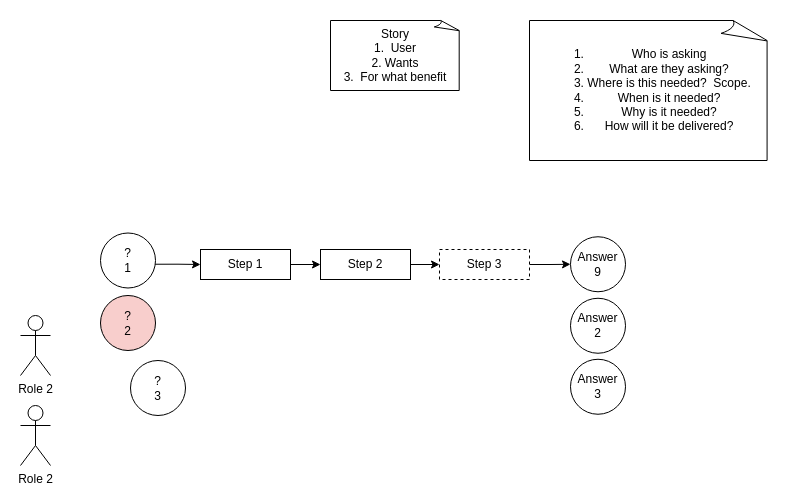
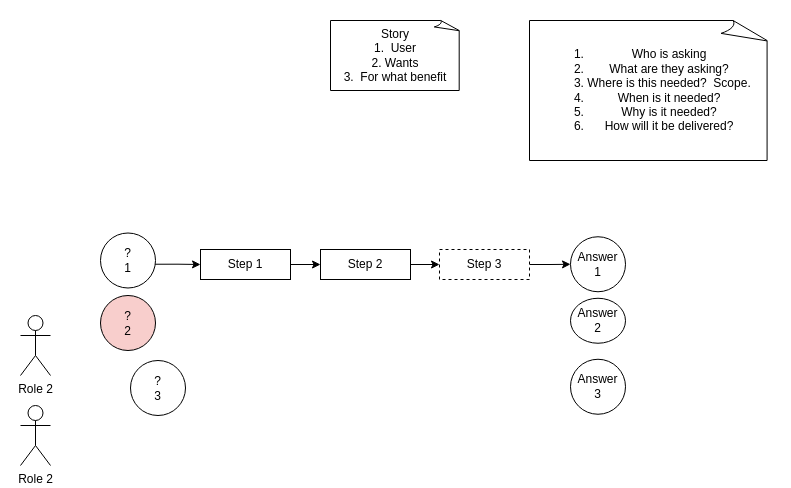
  <mxCell id="0" />
  <mxCell id="1" parent="0" />
  <mxCell id="2" style="edgeStyle=orthogonalEdgeStyle;rounded=0;orthogonalLoop=1;jettySize=auto;html=1;entryX=0;entryY=0.5;entryDx=0;entryDy=0;exitX=0.925;exitY=0.568;exitDx=0;exitDy=0;exitPerimeter=0;" parent="1" source="9" target="4" edge="1"><mxGeometry relative="1" as="geometry"><mxPoint x="160" y="260" as="sourcePoint" /></mxGeometry></mxCell>
  <mxCell id="3" style="edgeStyle=orthogonalEdgeStyle;rounded=0;orthogonalLoop=1;jettySize=auto;html=1;entryX=0;entryY=0.5;entryDx=0;entryDy=0;" parent="1" source="4" target="8" edge="1"><mxGeometry relative="1" as="geometry" /></mxCell>
  <mxCell id="4" value="Step 1" style="rounded=0;whiteSpace=wrap;html=1;" parent="1" vertex="1"><mxGeometry x="200" y="249" width="90" height="30" as="geometry" /></mxCell>
  <mxCell id="5" style="edgeStyle=orthogonalEdgeStyle;rounded=0;orthogonalLoop=1;jettySize=auto;html=1;" parent="1" source="6" target="14" edge="1"><mxGeometry relative="1" as="geometry"><mxPoint x="560" y="260" as="targetPoint" /></mxGeometry></mxCell>
  <mxCell id="6" value="Step 3" style="rounded=0;whiteSpace=wrap;html=1;dashed=1;" parent="1" vertex="1"><mxGeometry x="439" y="249" width="90" height="30" as="geometry" /></mxCell>
  <mxCell id="7" style="edgeStyle=orthogonalEdgeStyle;rounded=0;orthogonalLoop=1;jettySize=auto;html=1;" parent="1" source="8" target="6" edge="1"><mxGeometry relative="1" as="geometry" /></mxCell>
  <mxCell id="8" value="Step 2" style="rounded=0;whiteSpace=wrap;html=1;" parent="1" vertex="1"><mxGeometry x="320" y="249" width="90" height="30" as="geometry" /></mxCell>
  <mxCell id="9" value="?&lt;br&gt;1" style="ellipse;whiteSpace=wrap;html=1;aspect=fixed;" parent="1" vertex="1"><mxGeometry x="100" y="232.5" width="55" height="55" as="geometry" /></mxCell>
  <mxCell id="10" value="Role 2" style="shape=umlActor;verticalLabelPosition=bottom;verticalAlign=top;html=1;outlineConnect=0;" parent="1" vertex="1"><mxGeometry x="20" y="315" width="30" height="60" as="geometry" /></mxCell>
  <mxCell id="11" value="Role 2" style="shape=umlActor;verticalLabelPosition=bottom;verticalAlign=top;html=1;outlineConnect=0;" parent="1" vertex="1"><mxGeometry x="20" y="405" width="30" height="60" as="geometry" /></mxCell>
  <mxCell id="12" value="?&lt;br&gt;2" style="ellipse;whiteSpace=wrap;html=1;aspect=fixed;fillColor=#f8cecc;" parent="1" vertex="1"><mxGeometry x="100" y="295" width="55" height="55" as="geometry" /></mxCell>
  <mxCell id="13" value="?&lt;br&gt;3" style="ellipse;whiteSpace=wrap;html=1;aspect=fixed;" parent="1" vertex="1"><mxGeometry x="130" y="360" width="55" height="55" as="geometry" /></mxCell>
- <mxCell id="14" value="Answer&lt;br&gt;9" style="ellipse;whiteSpace=wrap;html=1;aspect=fixed;" parent="1" vertex="1"><mxGeometry x="570" y="236.25" width="55" height="55" as="geometry" /></mxCell>
- <mxCell id="15" value="Answer&lt;br&gt;2" style="ellipse;whiteSpace=wrap;html=1;aspect=fixed;" parent="1" vertex="1"><mxGeometry x="570" y="297.75" width="55" height="55" as="geometry" /></mxCell>
+ <mxCell id="14" value="Answer&lt;br&gt;1" style="ellipse;whiteSpace=wrap;html=1;aspect=fixed;" parent="1" vertex="1"><mxGeometry x="570" y="236.25" width="55" height="55" as="geometry" /></mxCell>
+ <mxCell id="15" value="Answer&lt;br&gt;2" style="ellipse;whiteSpace=wrap;html=1;aspect=fixed;" parent="1" vertex="1"><mxGeometry x="570" y="297.75" width="55" height="45" as="geometry" /></mxCell>
  <mxCell id="16" value="Answer&lt;br&gt;3" style="ellipse;whiteSpace=wrap;html=1;aspect=fixed;" parent="1" vertex="1"><mxGeometry x="570" y="358.75" width="55" height="55" as="geometry" /></mxCell>
  <mxCell id="17" value="Story&lt;br&gt;1.&amp;nbsp; User&lt;br&gt;2. Wants&lt;br&gt;3.&amp;nbsp; For what benefit" style="whiteSpace=wrap;html=1;shape=mxgraph.basic.document" parent="1" vertex="1"><mxGeometry x="330" y="20" width="130" height="70" as="geometry" /></mxCell>
  <mxCell id="18" value="&lt;ol&gt;&lt;li&gt;Who is asking&lt;/li&gt;&lt;li&gt;What are they asking?&lt;/li&gt;&lt;li&gt;Where is this needed?&amp;nbsp; Scope.&lt;/li&gt;&lt;li&gt;When is it needed?&lt;/li&gt;&lt;li&gt;Why is it needed?&lt;/li&gt;&lt;li&gt;How will it be delivered?&lt;/li&gt;&lt;/ol&gt;" style="whiteSpace=wrap;html=1;shape=mxgraph.basic.document" parent="1" vertex="1"><mxGeometry x="529" y="20" width="240" height="140" as="geometry" /></mxCell>
